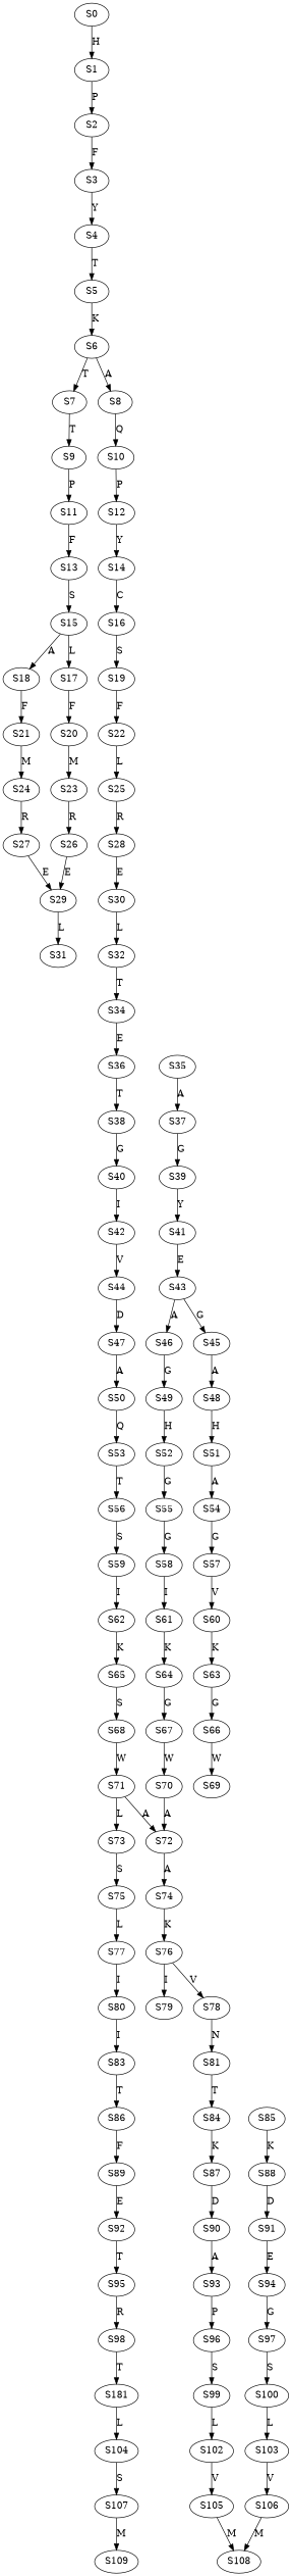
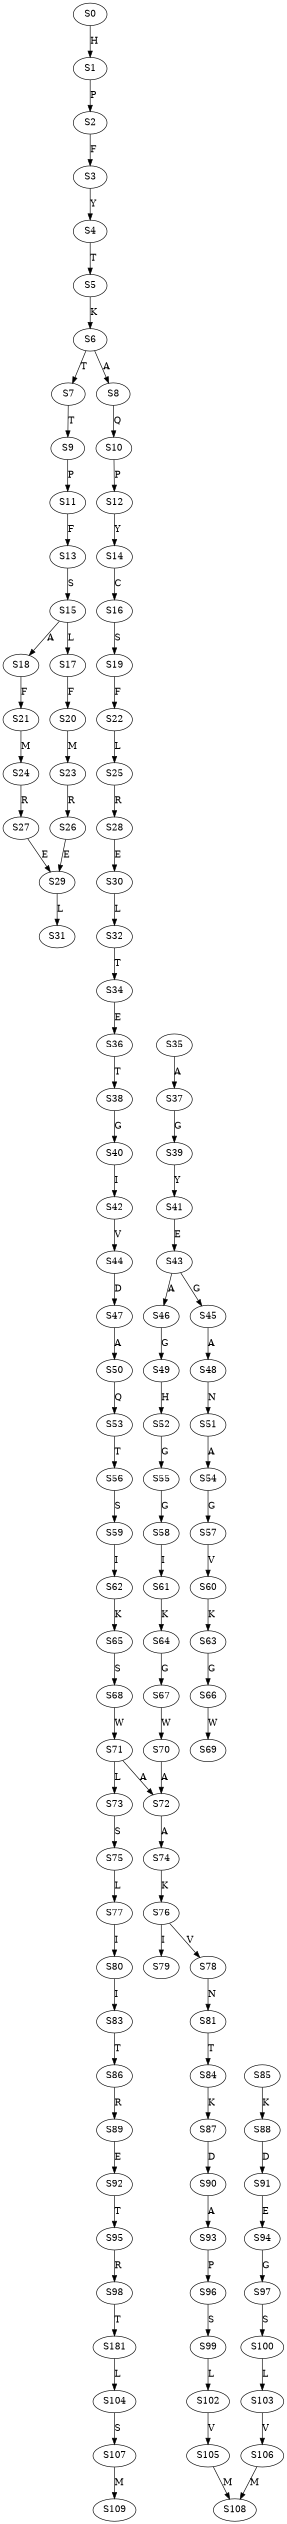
  strict digraph {
    S0
    S1
    S2
    S3
    S4
    S5
    S6
    S7
    S8
    S9
    S10
    S11
    S12
    S13
    S14
    S15
    S16
    S17
    S18
    S19
    S20
    S21
    S22
    S23
    S24
    S25
    S26
    S27
    S28
    S29
    S30
    S31
    S32
    S34
    S36
    S35
    S37
    S38
    S39
    S40
    S41
    S42
    S43
    S44
    S45
    S46
    S47
    S48
    S49
    S50
    S51
    S52
    S53
    S54
    S55
    S56
    S57
    S58
    S59
    S60
    S61
    S62
    S63
    S64
    S65
    S66
    S67
    S68
    S69
    S70
    S71
    S72
    S73
    S74
    S75
    S76
    S77
    S78
    S79
    S80
    S81
    S83
    S84
    S86
    S87
    S85
    S88
    S89
    S90
    S91
    S92
    S93
    S94
    S95
    S96
    S97
    S98
    S99
    S100
    n100 [label=S181]
    S102
    S103
    S104
    S105
    S106
    S107
    S108
    S109
    S0 -> S1 [label=H]
    S1 -> S2 [label=P]
    S2 -> S3 [label=F]
    S3 -> S4 [label=Y]
    S4 -> S5 [label=T]
    S5 -> S6 [label=K]
    S6 -> S7 [label=T]
    S6 -> S8 [label=A]
    S7 -> S9 [label=T]
    S8 -> S10 [label=Q]
    S9 -> S11 [label=P]
    S10 -> S12 [label=P]
    S11 -> S13 [label=F]
    S12 -> S14 [label=Y]
    S13 -> S15 [label=S]
    S14 -> S16 [label=C]
    S15 -> S17 [label=L]
    S15 -> S18 [label=A]
    S16 -> S19 [label=S]
    S17 -> S20 [label=F]
    S18 -> S21 [label=F]
    S19 -> S22 [label=F]
    S20 -> S23 [label=M]
    S21 -> S24 [label=M]
    S22 -> S25 [label=L]
    S23 -> S26 [label=R]
    S24 -> S27 [label=R]
    S25 -> S28 [label=R]
    S26 -> S29 [label=E]
    S27 -> S29 [label=E]
    S28 -> S30 [label=E]
    S29 -> S31 [label=L]
    S30 -> S32 [label=L]
    S32 -> S34 [label=T]
    S34 -> S36 [label=E]
    S36 -> S38 [label=T]
    S35 -> S37 [label=A]
    S37 -> S39 [label=G]
    S38 -> S40 [label=G]
    S39 -> S41 [label=Y]
    S40 -> S42 [label=I]
    S41 -> S43 [label=E]
    S42 -> S44 [label=V]
    S43 -> S45 [label=G]
    S43 -> S46 [label=A]
    S44 -> S47 [label=D]
    S45 -> S48 [label=A]
    S46 -> S49 [label=G]
    S47 -> S50 [label=A]
-   S48 -> S51 [label=H]
+   S48 -> S51 [label=N]
    S49 -> S52 [label=H]
    S50 -> S53 [label=Q]
    S51 -> S54 [label=A]
    S52 -> S55 [label=G]
    S53 -> S56 [label=T]
    S54 -> S57 [label=G]
    S55 -> S58 [label=G]
    S56 -> S59 [label=S]
    S57 -> S60 [label=V]
    S58 -> S61 [label=I]
    S59 -> S62 [label=I]
    S60 -> S63 [label=K]
    S61 -> S64 [label=K]
    S62 -> S65 [label=K]
    S63 -> S66 [label=G]
    S64 -> S67 [label=G]
    S65 -> S68 [label=S]
    S66 -> S69 [label=W]
    S67 -> S70 [label=W]
    S68 -> S71 [label=W]
    S70 -> S72 [label=A]
    S71 -> S72 [label=A]
    S71 -> S73 [label=L]
    S72 -> S74 [label=A]
    S73 -> S75 [label=S]
    S74 -> S76 [label=K]
    S75 -> S77 [label=L]
    S76 -> S78 [label=V]
    S76 -> S79 [label=I]
    S77 -> S80 [label=I]
    S78 -> S81 [label=N]
    S80 -> S83 [label=I]
    S81 -> S84 [label=T]
    S83 -> S86 [label=T]
    S84 -> S87 [label=K]
-   S86 -> S89 [label=F]
+   S86 -> S89 [label=R]
    S87 -> S90 [label=D]
    S85 -> S88 [label=K]
    S88 -> S91 [label=D]
    S89 -> S92 [label=E]
    S90 -> S93 [label=A]
    S91 -> S94 [label=E]
    S92 -> S95 [label=T]
    S93 -> S96 [label=P]
    S94 -> S97 [label=G]
    S95 -> S98 [label=R]
    S96 -> S99 [label=S]
    S97 -> S100 [label=S]
    S98 -> n100 [label=T]
    S99 -> S102 [label=L]
    S100 -> S103 [label=L]
    n100 -> S104 [label=L]
    S102 -> S105 [label=V]
    S103 -> S106 [label=V]
    S104 -> S107 [label=S]
    S105 -> S108 [label=M]
    S106 -> S108 [label=M]
    S107 -> S109 [label=M]
  }
